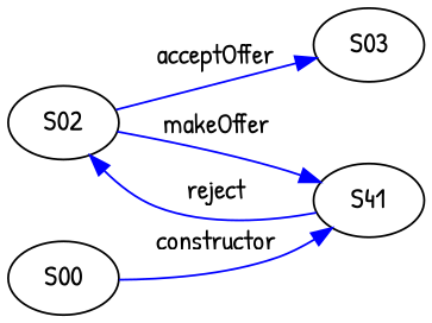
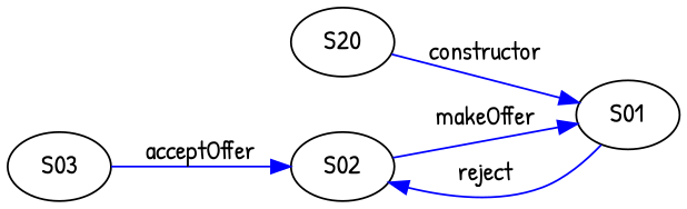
  digraph {
    fontname="Patrick Hand"
    rankdir=LR
    node [fontname="Patrick Hand"]
    edge [color=blue fontname="Patrick Hand"]
    S02
-   S01 [label=S41]
+   S01
    S03
-   S00
+   S00 [label=S20]
    S02 -> S01 [label=makeOffer]
-   S02 -> S03 [label=acceptOffer]
+   S03 -> S02 [label=acceptOffer]
    S01 -> S02 [label=reject]
    S00 -> S01 [label=constructor]
  }
